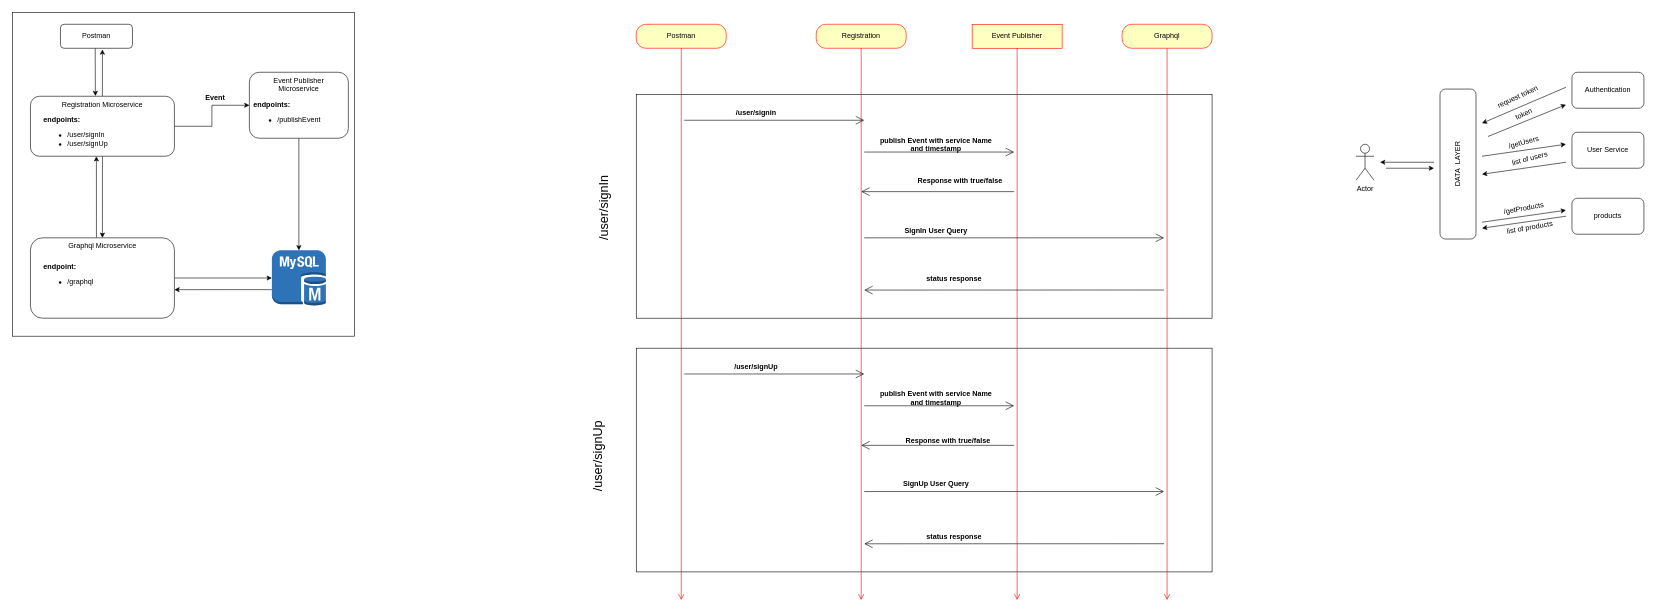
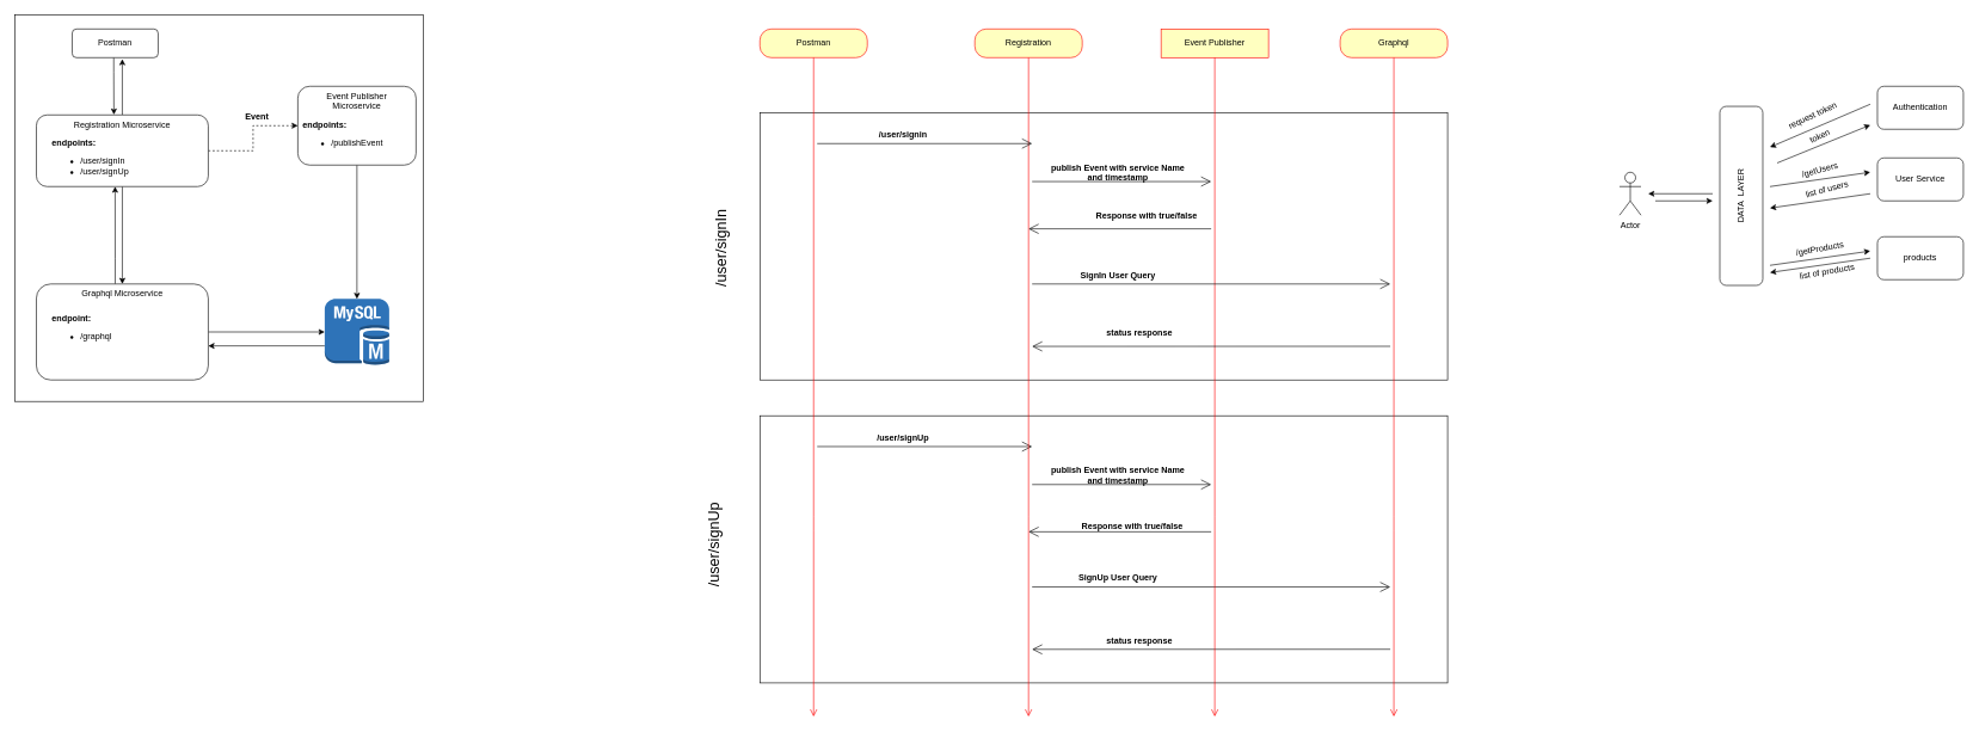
  <mxCell id="0" />
  <mxCell id="1" parent="0" />
  <mxCell id="2" value="" style="rounded=0;whiteSpace=wrap;html=1;" vertex="1" parent="1"><mxGeometry x="20" y="20" width="570" height="540" as="geometry" /></mxCell>
  <mxCell id="3" value="" style="rounded=0;whiteSpace=wrap;html=1;align=left;" parent="1" vertex="1"><mxGeometry x="1060" y="580" width="960" height="373" as="geometry" /></mxCell>
  <mxCell id="4" value="" style="endArrow=open;endFill=1;endSize=12;html=1;" parent="1" edge="1"><mxGeometry width="160" relative="1" as="geometry"><mxPoint x="1140" y="623" as="sourcePoint" /><mxPoint x="1440" y="623" as="targetPoint" /></mxGeometry></mxCell>
  <mxCell id="5" value="/user/signUp" style="text;align=center;fontStyle=1;verticalAlign=middle;spacingLeft=3;spacingRight=3;strokeColor=none;rotatable=0;points=[[0,0.5],[1,0.5]];portConstraint=eastwest;" parent="1" vertex="1"><mxGeometry x="1200" y="597" width="120" height="26" as="geometry" /></mxCell>
  <mxCell id="6" value="" style="endArrow=open;endFill=1;endSize=12;html=1;" parent="1" edge="1"><mxGeometry width="160" relative="1" as="geometry"><mxPoint x="1440" y="676" as="sourcePoint" /><mxPoint x="1690" y="676" as="targetPoint" /></mxGeometry></mxCell>
  <mxCell id="7" value="publish Event with service Name&#10;and timestamp" style="text;align=center;fontStyle=1;verticalAlign=middle;spacingLeft=3;spacingRight=3;strokeColor=none;rotatable=0;points=[[0,0.5],[1,0.5]];portConstraint=eastwest;" parent="1" vertex="1"><mxGeometry x="1500" y="650.05" width="120" height="26" as="geometry" /></mxCell>
  <mxCell id="8" value="" style="endArrow=open;endFill=1;endSize=12;html=1;" parent="1" edge="1"><mxGeometry width="160" relative="1" as="geometry"><mxPoint x="1690" y="742" as="sourcePoint" /><mxPoint x="1435" y="742" as="targetPoint" /></mxGeometry></mxCell>
  <mxCell id="9" value="Response with true/false" style="text;align=center;fontStyle=1;verticalAlign=middle;spacingLeft=3;spacingRight=3;strokeColor=none;rotatable=0;points=[[0,0.5],[1,0.5]];portConstraint=eastwest;" parent="1" vertex="1"><mxGeometry x="1520" y="720" width="120" height="26" as="geometry" /></mxCell>
  <mxCell id="10" value="" style="endArrow=open;endFill=1;endSize=12;html=1;" parent="1" edge="1"><mxGeometry width="160" relative="1" as="geometry"><mxPoint x="1440" y="819" as="sourcePoint" /><mxPoint x="1940" y="819" as="targetPoint" /></mxGeometry></mxCell>
  <mxCell id="11" value="SignUp User Query" style="text;align=center;fontStyle=1;verticalAlign=middle;spacingLeft=3;spacingRight=3;strokeColor=none;rotatable=0;points=[[0,0.5],[1,0.5]];portConstraint=eastwest;" parent="1" vertex="1"><mxGeometry x="1500" y="793" width="120" height="26" as="geometry" /></mxCell>
  <mxCell id="12" value="" style="endArrow=open;endFill=1;endSize=12;html=1;" parent="1" edge="1"><mxGeometry width="160" relative="1" as="geometry"><mxPoint x="1940" y="906" as="sourcePoint" /><mxPoint x="1440" y="906.12" as="targetPoint" /></mxGeometry></mxCell>
  <mxCell id="13" value="status response" style="text;align=center;fontStyle=1;verticalAlign=middle;spacingLeft=3;spacingRight=3;strokeColor=none;rotatable=0;points=[[0,0.5],[1,0.5]];portConstraint=eastwest;" parent="1" vertex="1"><mxGeometry x="1530" y="880" width="120" height="26" as="geometry" /></mxCell>
  <mxCell id="14" value="" style="rounded=0;whiteSpace=wrap;html=1;align=left;" parent="1" vertex="1"><mxGeometry x="1060" y="157" width="960" height="373" as="geometry" /></mxCell>
  <mxCell id="15" style="edgeStyle=orthogonalEdgeStyle;rounded=0;orthogonalLoop=1;jettySize=auto;html=1;entryX=0.451;entryY=-0.004;entryDx=0;entryDy=0;entryPerimeter=0;" parent="1" source="16" target="20" edge="1"><mxGeometry relative="1" as="geometry"><mxPoint x="160" y="150" as="targetPoint" /><Array as="points"><mxPoint x="158" y="100" /><mxPoint x="158" y="100" /></Array></mxGeometry></mxCell>
  <mxCell id="16" value="Postman" style="rounded=1;whiteSpace=wrap;html=1;" parent="1" vertex="1"><mxGeometry x="100" y="40" width="120" height="40" as="geometry" /></mxCell>
  <mxCell id="17" style="edgeStyle=orthogonalEdgeStyle;rounded=0;orthogonalLoop=1;jettySize=auto;html=1;" parent="1" source="20" target="23" edge="1"><mxGeometry relative="1" as="geometry" /></mxCell>
  <mxCell id="18" style="edgeStyle=orthogonalEdgeStyle;rounded=0;orthogonalLoop=1;jettySize=auto;html=1;entryX=0.583;entryY=1.05;entryDx=0;entryDy=0;entryPerimeter=0;" parent="1" source="20" target="16" edge="1"><mxGeometry relative="1" as="geometry" /></mxCell>
- <mxCell id="19" style="edgeStyle=orthogonalEdgeStyle;rounded=0;orthogonalLoop=1;jettySize=auto;html=1;" parent="1" source="20" target="33" edge="1"><mxGeometry relative="1" as="geometry" /></mxCell>
+ <mxCell id="19" style="edgeStyle=orthogonalEdgeStyle;rounded=0;orthogonalLoop=1;jettySize=auto;html=1;dashed=1;" parent="1" source="20" target="33" edge="1"><mxGeometry relative="1" as="geometry" /></mxCell>
  <mxCell id="20" value="Registration Microservice" style="rounded=1;whiteSpace=wrap;html=1;verticalAlign=top;" parent="1" vertex="1"><mxGeometry x="50" y="160" width="240" height="100" as="geometry" /></mxCell>
  <mxCell id="21" style="edgeStyle=orthogonalEdgeStyle;rounded=0;orthogonalLoop=1;jettySize=auto;html=1;entryX=0;entryY=0.5;entryDx=0;entryDy=0;entryPerimeter=0;" parent="1" source="23" target="25" edge="1"><mxGeometry relative="1" as="geometry" /></mxCell>
  <mxCell id="22" style="edgeStyle=orthogonalEdgeStyle;rounded=0;orthogonalLoop=1;jettySize=auto;html=1;entryX=0.458;entryY=1;entryDx=0;entryDy=0;entryPerimeter=0;" parent="1" source="23" target="20" edge="1"><mxGeometry relative="1" as="geometry"><mxPoint x="160" y="260" as="targetPoint" /><Array as="points"><mxPoint x="160" y="360" /><mxPoint x="160" y="360" /></Array></mxGeometry></mxCell>
  <mxCell id="23" value="Graphql Microservice" style="rounded=1;whiteSpace=wrap;html=1;verticalAlign=top;" parent="1" vertex="1"><mxGeometry x="50" y="396" width="240" height="134" as="geometry" /></mxCell>
  <mxCell id="24" style="edgeStyle=orthogonalEdgeStyle;rounded=0;orthogonalLoop=1;jettySize=auto;html=1;entryX=1;entryY=0.645;entryDx=0;entryDy=0;entryPerimeter=0;" parent="1" source="25" target="23" edge="1"><mxGeometry relative="1" as="geometry"><Array as="points"><mxPoint x="371" y="482" /></Array></mxGeometry></mxCell>
  <mxCell id="25" value="" style="outlineConnect=0;dashed=0;verticalLabelPosition=bottom;verticalAlign=top;align=center;html=1;shape=mxgraph.aws3.mysql_db_instance;fillColor=#2E73B8;gradientColor=none;" parent="1" vertex="1"><mxGeometry x="452.5" y="416.88" width="90" height="92.25" as="geometry" /></mxCell>
  <mxCell id="26" value="Postman" style="rounded=1;whiteSpace=wrap;html=1;arcSize=40;fontColor=#000000;fillColor=#ffffc0;strokeColor=#ff0000;" parent="1" vertex="1"><mxGeometry x="1060" y="40" width="150" height="40" as="geometry" /></mxCell>
  <mxCell id="27" value="" style="edgeStyle=orthogonalEdgeStyle;html=1;verticalAlign=bottom;endArrow=open;endSize=8;strokeColor=#ff0000;" parent="1" source="26" edge="1"><mxGeometry relative="1" as="geometry"><mxPoint x="1135" y="1000" as="targetPoint" /><Array as="points"><mxPoint x="1135" y="730" /></Array></mxGeometry></mxCell>
  <mxCell id="28" value="Graphql" style="rounded=1;whiteSpace=wrap;html=1;arcSize=40;fontColor=#000000;fillColor=#ffffc0;strokeColor=#ff0000;" parent="1" vertex="1"><mxGeometry x="1870" y="40" width="150" height="40" as="geometry" /></mxCell>
  <mxCell id="29" value="" style="edgeStyle=orthogonalEdgeStyle;html=1;verticalAlign=bottom;endArrow=open;endSize=8;strokeColor=#ff0000;" parent="1" source="28" edge="1"><mxGeometry relative="1" as="geometry"><mxPoint x="1945" y="1000" as="targetPoint" /><Array as="points"><mxPoint x="1945" y="730" /></Array></mxGeometry></mxCell>
  <mxCell id="30" value="Registration" style="rounded=1;whiteSpace=wrap;html=1;arcSize=40;fontColor=#000000;fillColor=#ffffc0;strokeColor=#ff0000;" parent="1" vertex="1"><mxGeometry x="1360" y="40" width="150" height="40" as="geometry" /></mxCell>
  <mxCell id="31" value="" style="edgeStyle=orthogonalEdgeStyle;html=1;verticalAlign=bottom;endArrow=open;endSize=8;strokeColor=#ff0000;" parent="1" source="30" edge="1"><mxGeometry relative="1" as="geometry"><mxPoint x="1435" y="1000" as="targetPoint" /><Array as="points"><mxPoint x="1435" y="730" /></Array></mxGeometry></mxCell>
  <mxCell id="32" style="edgeStyle=orthogonalEdgeStyle;rounded=0;orthogonalLoop=1;jettySize=auto;html=1;" parent="1" source="33" target="25" edge="1"><mxGeometry relative="1" as="geometry" /></mxCell>
  <mxCell id="33" value="Event Publisher&lt;br&gt;Microservice" style="rounded=1;whiteSpace=wrap;html=1;verticalAlign=top;" parent="1" vertex="1"><mxGeometry x="415" y="120" width="165" height="110" as="geometry" /></mxCell>
  <mxCell id="34" value="Event " style="text;align=center;fontStyle=1;verticalAlign=middle;spacingLeft=3;spacingRight=3;strokeColor=none;rotatable=0;points=[[0,0.5],[1,0.5]];portConstraint=eastwest;" parent="1" vertex="1"><mxGeometry x="320" y="148" width="80" height="26" as="geometry" /></mxCell>
  <mxCell id="35" value="Event Publisher" style="whiteSpace=wrap;html=1;arcSize=40;fontColor=#000000;fillColor=#ffffc0;strokeColor=#ff0000;rounded=0;" parent="1" vertex="1"><mxGeometry x="1620" y="40" width="150" height="40" as="geometry" /></mxCell>
  <mxCell id="36" value="" style="edgeStyle=orthogonalEdgeStyle;html=1;verticalAlign=bottom;endArrow=open;endSize=8;strokeColor=#ff0000;" parent="1" source="35" edge="1"><mxGeometry relative="1" as="geometry"><mxPoint x="1695" y="1000" as="targetPoint" /><Array as="points"><mxPoint x="1695" y="730" /></Array></mxGeometry></mxCell>
  <mxCell id="37" value="" style="endArrow=open;endFill=1;endSize=12;html=1;" parent="1" edge="1"><mxGeometry width="160" relative="1" as="geometry"><mxPoint x="1140" y="200" as="sourcePoint" /><mxPoint x="1440" y="200" as="targetPoint" /></mxGeometry></mxCell>
  <mxCell id="38" value="/user/signin" style="text;align=center;fontStyle=1;verticalAlign=middle;spacingLeft=3;spacingRight=3;strokeColor=none;rotatable=0;points=[[0,0.5],[1,0.5]];portConstraint=eastwest;" parent="1" vertex="1"><mxGeometry x="1200" y="174" width="120" height="26" as="geometry" /></mxCell>
  <mxCell id="39" value="" style="endArrow=open;endFill=1;endSize=12;html=1;" parent="1" edge="1"><mxGeometry width="160" relative="1" as="geometry"><mxPoint x="1440" y="253" as="sourcePoint" /><mxPoint x="1690" y="253" as="targetPoint" /></mxGeometry></mxCell>
  <mxCell id="40" value="publish Event with service Name&#10;and timestamp" style="text;align=center;fontStyle=1;verticalAlign=middle;spacingLeft=3;spacingRight=3;strokeColor=none;rotatable=0;points=[[0,0.5],[1,0.5]];portConstraint=eastwest;" parent="1" vertex="1"><mxGeometry x="1500" y="227.05" width="120" height="26" as="geometry" /></mxCell>
  <mxCell id="41" value="" style="endArrow=open;endFill=1;endSize=12;html=1;" parent="1" edge="1"><mxGeometry width="160" relative="1" as="geometry"><mxPoint x="1690" y="319" as="sourcePoint" /><mxPoint x="1435" y="319" as="targetPoint" /></mxGeometry></mxCell>
  <mxCell id="42" value="Response with true/false" style="text;align=center;fontStyle=1;verticalAlign=middle;spacingLeft=3;spacingRight=3;strokeColor=none;rotatable=0;points=[[0,0.5],[1,0.5]];portConstraint=eastwest;" parent="1" vertex="1"><mxGeometry x="1540" y="287" width="120" height="26" as="geometry" /></mxCell>
  <mxCell id="43" value="" style="endArrow=open;endFill=1;endSize=12;html=1;" parent="1" edge="1"><mxGeometry width="160" relative="1" as="geometry"><mxPoint x="1440" y="396" as="sourcePoint" /><mxPoint x="1940" y="396" as="targetPoint" /></mxGeometry></mxCell>
  <mxCell id="44" value="SignIn User Query" style="text;align=center;fontStyle=1;verticalAlign=middle;spacingLeft=3;spacingRight=3;strokeColor=none;rotatable=0;points=[[0,0.5],[1,0.5]];portConstraint=eastwest;" parent="1" vertex="1"><mxGeometry x="1500" y="370" width="120" height="26" as="geometry" /></mxCell>
  <mxCell id="45" value="&lt;b&gt;endpoints:&lt;/b&gt;&lt;br&gt;&lt;ul&gt;&lt;li&gt;/user/signIn&lt;/li&gt;&lt;li&gt;/user/signUp&lt;/li&gt;&lt;/ul&gt;" style="text;html=1;strokeColor=none;fillColor=none;align=left;verticalAlign=top;whiteSpace=wrap;rounded=0;" parent="1" vertex="1"><mxGeometry x="70" y="185" width="210" height="65" as="geometry" /></mxCell>
  <mxCell id="46" value="&lt;b&gt;endpoints:&lt;/b&gt;&lt;br&gt;&lt;ul&gt;&lt;li&gt;/publishEvent&lt;/li&gt;&lt;/ul&gt;" style="text;html=1;strokeColor=none;fillColor=none;align=left;verticalAlign=top;whiteSpace=wrap;rounded=0;" parent="1" vertex="1"><mxGeometry x="420" y="160" width="150" height="60" as="geometry" /></mxCell>
  <mxCell id="47" value="&lt;b&gt;endpoint:&lt;/b&gt;&lt;br&gt;&lt;ul&gt;&lt;li&gt;/graphql&lt;/li&gt;&lt;/ul&gt;" style="text;html=1;strokeColor=none;fillColor=none;align=left;verticalAlign=top;whiteSpace=wrap;rounded=0;" parent="1" vertex="1"><mxGeometry x="70" y="430" width="140" height="60" as="geometry" /></mxCell>
  <mxCell id="48" value="" style="endArrow=open;endFill=1;endSize=12;html=1;" parent="1" edge="1"><mxGeometry width="160" relative="1" as="geometry"><mxPoint x="1940" y="483" as="sourcePoint" /><mxPoint x="1440" y="483.12" as="targetPoint" /></mxGeometry></mxCell>
  <mxCell id="49" value="status response" style="text;align=center;fontStyle=1;verticalAlign=middle;spacingLeft=3;spacingRight=3;strokeColor=none;rotatable=0;points=[[0,0.5],[1,0.5]];portConstraint=eastwest;" parent="1" vertex="1"><mxGeometry x="1530" y="450.01" width="120" height="26" as="geometry" /></mxCell>
  <mxCell id="50" value="/user/signIn" style="text;html=1;strokeColor=none;fillColor=none;align=center;verticalAlign=middle;whiteSpace=wrap;rounded=0;horizontal=0;fontSize=21;" parent="1" vertex="1"><mxGeometry x="960" y="300" width="90" height="93" as="geometry" /></mxCell>
  <mxCell id="51" value="/user/signUp" style="text;html=1;strokeColor=none;fillColor=none;align=center;verticalAlign=middle;whiteSpace=wrap;rounded=0;horizontal=0;fontSize=21;" parent="1" vertex="1"><mxGeometry x="950" y="720" width="90" height="80" as="geometry" /></mxCell>
  <mxCell id="52" value="Actor" style="shape=umlActor;verticalLabelPosition=bottom;verticalAlign=top;html=1;outlineConnect=0;" parent="1" vertex="1"><mxGeometry x="2260" y="240" width="30" height="60" as="geometry" /></mxCell>
  <mxCell id="53" value="DATA&amp;nbsp; LAYER" style="rounded=1;whiteSpace=wrap;html=1;horizontal=0;" parent="1" vertex="1"><mxGeometry x="2400" y="148" width="60" height="250" as="geometry" /></mxCell>
  <mxCell id="54" value="Authentication" style="rounded=1;whiteSpace=wrap;html=1;" parent="1" vertex="1"><mxGeometry x="2620" y="120" width="120" height="60" as="geometry" /></mxCell>
  <mxCell id="55" value="User Service" style="rounded=1;whiteSpace=wrap;html=1;" parent="1" vertex="1"><mxGeometry x="2620" y="220" width="120" height="60" as="geometry" /></mxCell>
  <mxCell id="56" value="products" style="rounded=1;whiteSpace=wrap;html=1;" parent="1" vertex="1"><mxGeometry x="2620" y="330" width="120" height="60" as="geometry" /></mxCell>
  <mxCell id="57" value="" style="endArrow=classic;html=1;" parent="1" edge="1"><mxGeometry width="50" height="50" relative="1" as="geometry"><mxPoint x="2480" y="227.05" as="sourcePoint" /><mxPoint x="2610" y="174" as="targetPoint" /></mxGeometry></mxCell>
  <mxCell id="58" value="" style="endArrow=classic;html=1;" parent="1" edge="1"><mxGeometry width="50" height="50" relative="1" as="geometry"><mxPoint x="2470" y="260" as="sourcePoint" /><mxPoint x="2610" y="240" as="targetPoint" /></mxGeometry></mxCell>
  <mxCell id="59" value="" style="endArrow=classic;html=1;" parent="1" edge="1"><mxGeometry width="50" height="50" relative="1" as="geometry"><mxPoint x="2470" y="370" as="sourcePoint" /><mxPoint x="2610" y="350" as="targetPoint" /></mxGeometry></mxCell>
  <mxCell id="60" value="" style="endArrow=classic;html=1;" parent="1" edge="1"><mxGeometry width="50" height="50" relative="1" as="geometry"><mxPoint x="2610" y="360" as="sourcePoint" /><mxPoint x="2470" y="380" as="targetPoint" /></mxGeometry></mxCell>
  <mxCell id="61" value="" style="endArrow=classic;html=1;" parent="1" edge="1"><mxGeometry width="50" height="50" relative="1" as="geometry"><mxPoint x="2610" y="270" as="sourcePoint" /><mxPoint x="2470" y="290" as="targetPoint" /></mxGeometry></mxCell>
  <mxCell id="62" value="" style="endArrow=classic;html=1;" parent="1" edge="1"><mxGeometry width="50" height="50" relative="1" as="geometry"><mxPoint x="2610" y="145" as="sourcePoint" /><mxPoint x="2470" y="205" as="targetPoint" /></mxGeometry></mxCell>
  <mxCell id="63" value="" style="endArrow=classic;html=1;" parent="1" edge="1"><mxGeometry width="50" height="50" relative="1" as="geometry"><mxPoint x="2310" y="280" as="sourcePoint" /><mxPoint x="2390" y="280" as="targetPoint" /></mxGeometry></mxCell>
  <mxCell id="64" value="" style="endArrow=classic;html=1;" parent="1" edge="1"><mxGeometry width="50" height="50" relative="1" as="geometry"><mxPoint x="2390" y="270" as="sourcePoint" /><mxPoint x="2300" y="270" as="targetPoint" /></mxGeometry></mxCell>
  <mxCell id="65" value="request token" style="text;html=1;strokeColor=none;fillColor=none;align=center;verticalAlign=middle;whiteSpace=wrap;rounded=0;rotation=-25;" parent="1" vertex="1"><mxGeometry x="2480" y="151" width="100" height="20" as="geometry" /></mxCell>
  <mxCell id="66" value="token" style="text;html=1;strokeColor=none;fillColor=none;align=center;verticalAlign=middle;whiteSpace=wrap;rounded=0;rotation=-25;" parent="1" vertex="1"><mxGeometry x="2490" y="180" width="100" height="20" as="geometry" /></mxCell>
  <mxCell id="67" value="/getUsers" style="text;html=1;strokeColor=none;fillColor=none;align=center;verticalAlign=middle;whiteSpace=wrap;rounded=0;rotation=-15;" parent="1" vertex="1"><mxGeometry x="2520" y="227" width="40" height="20" as="geometry" /></mxCell>
  <mxCell id="68" value="list of users" style="text;html=1;strokeColor=none;fillColor=none;align=center;verticalAlign=middle;whiteSpace=wrap;rounded=0;rotation=-15;" parent="1" vertex="1"><mxGeometry x="2510" y="254" width="80" height="20" as="geometry" /></mxCell>
  <mxCell id="69" value="/getProducts" style="text;html=1;strokeColor=none;fillColor=none;align=center;verticalAlign=middle;whiteSpace=wrap;rounded=0;rotation=-10;" parent="1" vertex="1"><mxGeometry x="2520" y="336.5" width="40" height="20" as="geometry" /></mxCell>
  <mxCell id="70" value="list of products" style="text;html=1;strokeColor=none;fillColor=none;align=center;verticalAlign=middle;whiteSpace=wrap;rounded=0;rotation=-10;" parent="1" vertex="1"><mxGeometry x="2510" y="368.5" width="80" height="20" as="geometry" /></mxCell>
